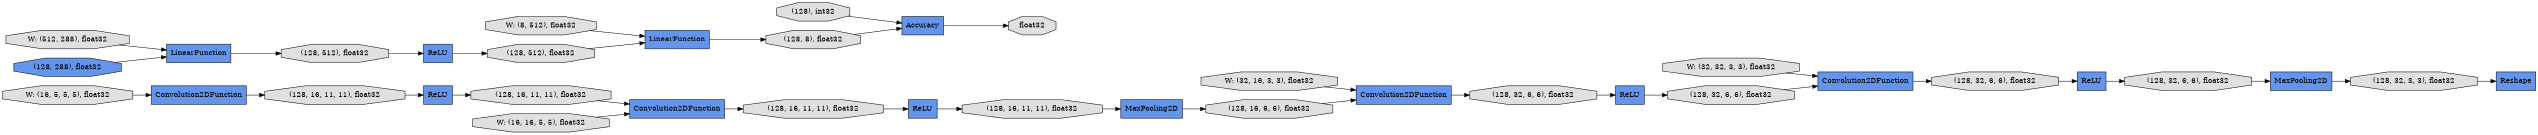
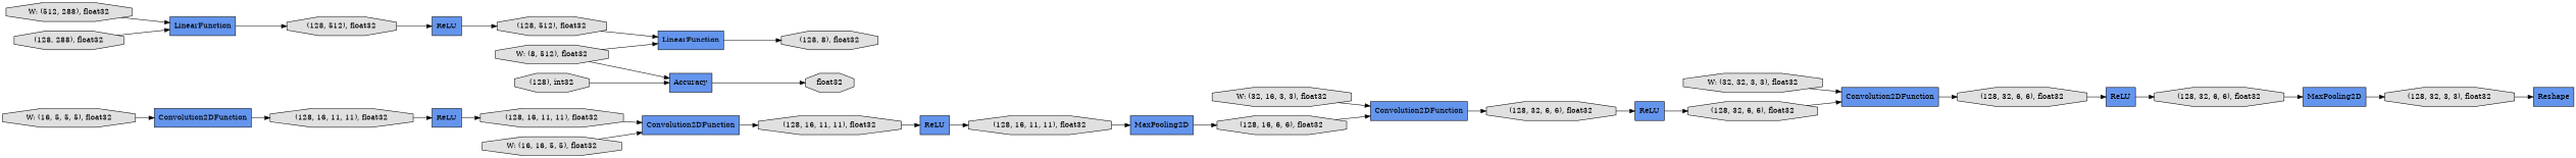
  digraph {
    rankdir=LR
    node [fillcolor="#E0E0E0" shape=octagon style=filled]
    n1 [label="(128, 16, 6, 6), float32"]
    n2 [fillcolor="#6495ED" label=Convolution2DFunction shape=record]
    n3 [label="(128, 32, 6, 6), float32"]
    n4 [label="(128, 512), float32"]
    n5 [fillcolor="#6495ED" label=LinearFunction shape=record]
    n6 [label="(128, 8), float32"]
    n7 [fillcolor="#6495ED" label=Convolution2DFunction shape=record]
    n8 [label="(128, 16, 11, 11), float32"]
    n9 [fillcolor="#6495ED" label=Accuracy shape=record]
    n10 [label="W: (512, 288), float32"]
    n11 [fillcolor="#6495ED" label=LinearFunction shape=record]
    n12 [label="(128, 512), float32"]
    n13 [fillcolor="#6495ED" label=Convolution2DFunction shape=record]
    n14 [label="(128, 32, 6, 6), float32"]
    n15 [fillcolor="#6495ED" label=ReLU shape=record]
    n16 [label="W: (32, 16, 3, 3), float32"]
    n17 [label="(128, 32, 6, 6), float32"]
    n18 [fillcolor="#6495ED" label=MaxPooling2D shape=record]
    n19 [label="(128, 32, 6, 6), float32"]
    n20 [label=float32]
    n21 [label="W: (16, 5, 5, 5), float32"]
    n22 [label="W: (32, 32, 3, 3), float32"]
    n23 [label="(128, 32, 3, 3), float32"]
    n24 [label="(128), int32"]
    n25 [label="(128, 16, 11, 11), float32"]
    n26 [fillcolor="#6495ED" label=MaxPooling2D shape=record]
    n27 [fillcolor="#6495ED" label=Convolution2DFunction shape=record]
    n28 [label="(128, 16, 11, 11), float32"]
    n29 [fillcolor="#6495ED" label=ReLU shape=record]
    n30 [label="W: (8, 512), float32"]
    n31 [label="(128, 16, 11, 11), float32"]
    n32 [fillcolor="#6495ED" label=Reshape shape=record]
    n33 [fillcolor="#6495ED" label=ReLU shape=record]
    n34 [label="W: (16, 16, 5, 5), float32"]
-   n35 [fillcolor="#6495ED" label="(128, 288), float32"]
+   n35 [label="(128, 288), float32"]
    n36 [fillcolor="#6495ED" label=ReLU shape=record]
    n37 [fillcolor="#6495ED" label=ReLU shape=record]
    n1 -> n2
    n2 -> n3
    n3 -> n33
    n4 -> n5
    n5 -> n6
-   n6 -> n9
+   n30 -> n9
    n7 -> n8
    n8 -> n37
    n9 -> n20
    n10 -> n11
    n11 -> n12
    n12 -> n36
    n13 -> n14
    n14 -> n15
    n15 -> n17
    n16 -> n2
    n17 -> n18
    n18 -> n23
    n19 -> n13
    n21 -> n7
    n22 -> n13
    n23 -> n32
    n24 -> n9
    n25 -> n26
    n26 -> n1
    n27 -> n28
    n28 -> n29
    n29 -> n25
    n30 -> n5
    n31 -> n27
    n33 -> n19
    n34 -> n27
    n35 -> n11
    n36 -> n4
    n37 -> n31
  }
